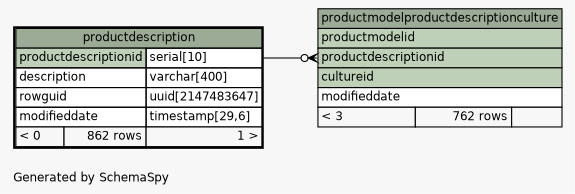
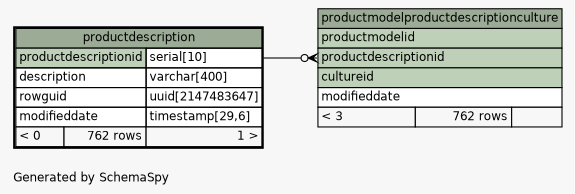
  digraph {
    bgcolor="#f7f7f7"
    fontname=Helvetica
    fontsize=11
    label="\nGenerated by SchemaSpy"
    labeljust=l
    nodesep=0.18
    rankdir=RL
    ranksep=0.46
    node [fontname=Helvetica fontsize=11 shape=plaintext]
    n1 [label=<     <TABLE BORDER="0" CELLBORDER="1" CELLSPACING="0" BGCOLOR="#ffffff">       <TR><TD COLSPAN="3" BGCOLOR="#9bab96" ALIGN="CENTER">productmodelproductdescriptionculture</TD></TR>       <TR><TD PORT="productmodelid" COLSPAN="3" BGCOLOR="#bed1b8" ALIGN="LEFT">productmodelid</TD></TR>       <TR><TD PORT="productdescriptionid" COLSPAN="3" BGCOLOR="#bed1b8" ALIGN="LEFT">productdescriptionid</TD></TR>       <TR><TD PORT="cultureid" COLSPAN="3" BGCOLOR="#bed1b8" ALIGN="LEFT">cultureid</TD></TR>       <TR><TD PORT="modifieddate" COLSPAN="3" ALIGN="LEFT">modifieddate</TD></TR>       <TR><TD ALIGN="LEFT" BGCOLOR="#f7f7f7">&lt; 3</TD><TD ALIGN="RIGHT" BGCOLOR="#f7f7f7">762 rows</TD><TD ALIGN="RIGHT" BGCOLOR="#f7f7f7">  </TD></TR>     </TABLE>>]
-   n2 [label=<     <TABLE BORDER="2" CELLBORDER="1" CELLSPACING="0" BGCOLOR="#ffffff">       <TR><TD COLSPAN="3" BGCOLOR="#9bab96" ALIGN="CENTER">productdescription</TD></TR>       <TR><TD PORT="productdescriptionid" COLSPAN="2" BGCOLOR="#bed1b8" ALIGN="LEFT">productdescriptionid</TD><TD PORT="productdescriptionid.type" ALIGN="LEFT">serial[10]</TD></TR>       <TR><TD PORT="description" COLSPAN="2" ALIGN="LEFT">description</TD><TD PORT="description.type" ALIGN="LEFT">varchar[400]</TD></TR>       <TR><TD PORT="rowguid" COLSPAN="2" ALIGN="LEFT">rowguid</TD><TD PORT="rowguid.type" ALIGN="LEFT">uuid[2147483647]</TD></TR>       <TR><TD PORT="modifieddate" COLSPAN="2" ALIGN="LEFT">modifieddate</TD><TD PORT="modifieddate.type" ALIGN="LEFT">timestamp[29,6]</TD></TR>       <TR><TD ALIGN="LEFT" BGCOLOR="#f7f7f7">&lt; 0</TD><TD ALIGN="RIGHT" BGCOLOR="#f7f7f7">862 rows</TD><TD ALIGN="RIGHT" BGCOLOR="#f7f7f7">1 &gt;</TD></TR>     </TABLE>>]
+   n2 [label=<     <TABLE BORDER="2" CELLBORDER="1" CELLSPACING="0" BGCOLOR="#ffffff">       <TR><TD COLSPAN="3" BGCOLOR="#9bab96" ALIGN="CENTER">productdescription</TD></TR>       <TR><TD PORT="productdescriptionid" COLSPAN="2" BGCOLOR="#bed1b8" ALIGN="LEFT">productdescriptionid</TD><TD PORT="productdescriptionid.type" ALIGN="LEFT">serial[10]</TD></TR>       <TR><TD PORT="description" COLSPAN="2" ALIGN="LEFT">description</TD><TD PORT="description.type" ALIGN="LEFT">varchar[400]</TD></TR>       <TR><TD PORT="rowguid" COLSPAN="2" ALIGN="LEFT">rowguid</TD><TD PORT="rowguid.type" ALIGN="LEFT">uuid[2147483647]</TD></TR>       <TR><TD PORT="modifieddate" COLSPAN="2" ALIGN="LEFT">modifieddate</TD><TD PORT="modifieddate.type" ALIGN="LEFT">timestamp[29,6]</TD></TR>       <TR><TD ALIGN="LEFT" BGCOLOR="#f7f7f7">&lt; 0</TD><TD ALIGN="RIGHT" BGCOLOR="#f7f7f7">762 rows</TD><TD ALIGN="RIGHT" BGCOLOR="#f7f7f7">1 &gt;</TD></TR>     </TABLE>>]
    n1 -> n2 [arrowhead=none arrowsize=0.8 arrowtail=crowodot dir=back headport="productdescriptionid.type:e" tailport="productdescriptionid:w"]
  }
